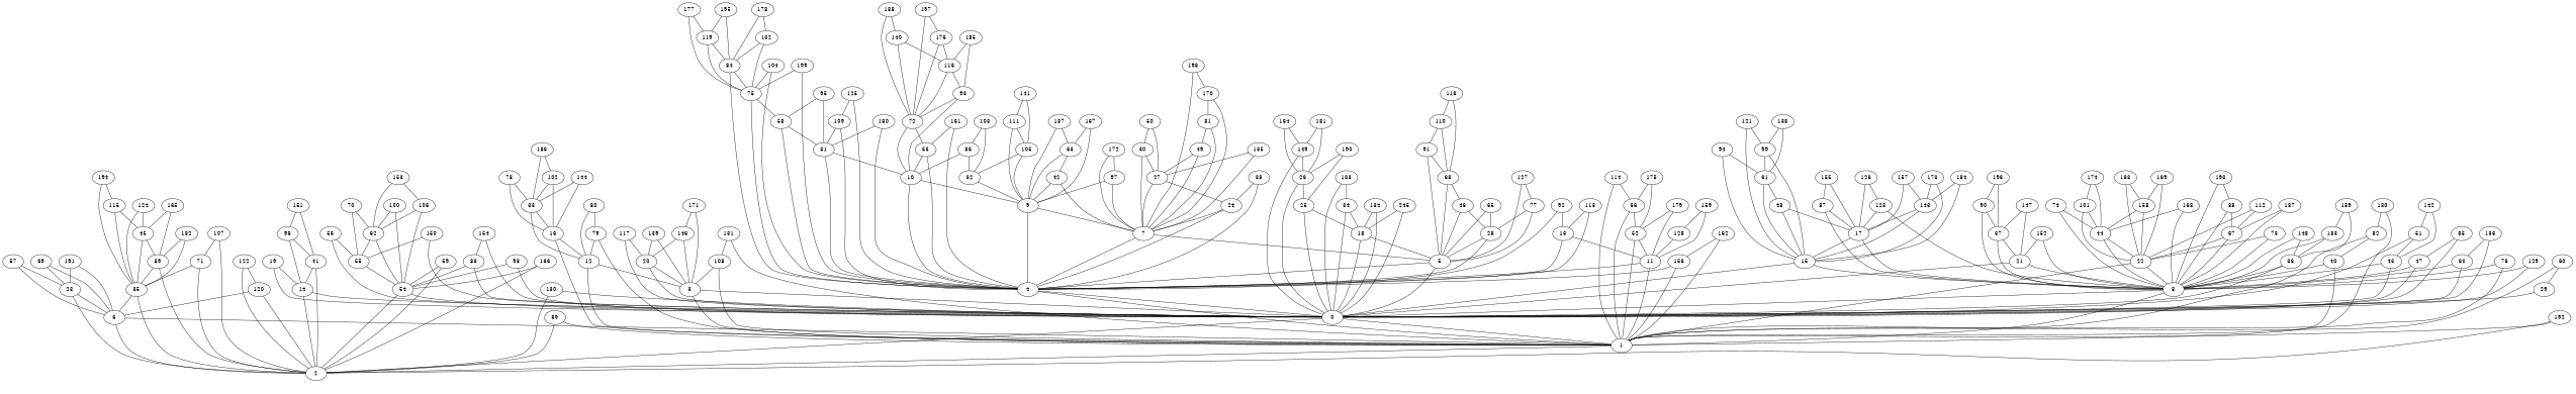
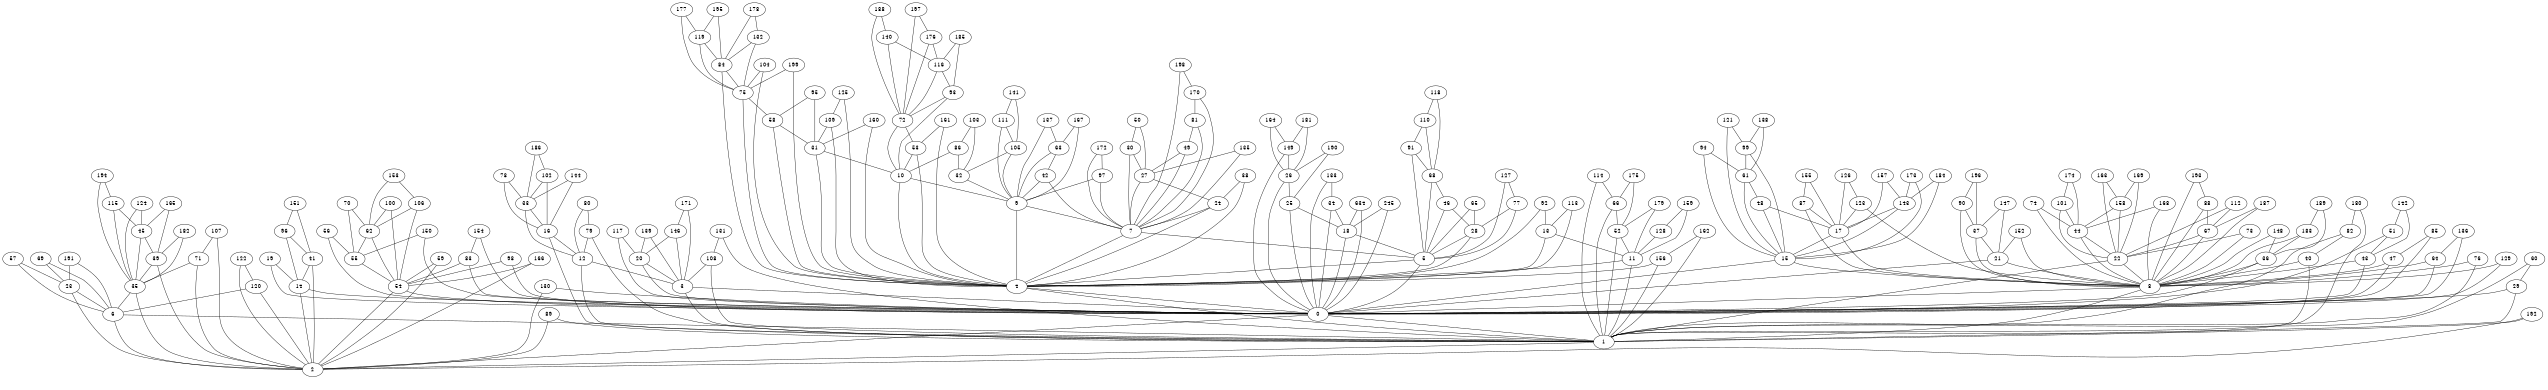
  graph {
    0
    1
    2
    3
    4
    5
    6
    7
    8
    9
    10
    11
    12
    13
    14
    15
    16
    17
    18
    19
    20
    21
    22
    23
    24
    25
    26
    27
    28
    29
    30
    31
    32
    33
    34
    35
    36
    37
    38
    39
    40
    41
    42
    43
    44
    45
    46
    47
    48
    49
    50
    51
    52
    53
    54
    55
    56
    57
    58
    59
    60
    61
    62
    63
    64
    65
    66
    67
    68
    69
    70
    71
    72
    73
    74
    75
    76
    77
    78
    79
    80
    81
    82
    83
    84
    85
    86
    87
    88
    89
    90
    91
    92
    93
    94
    95
    96
    97
    98
    99
    100
    101
    102
    103
    104
    105
    106
    107
    108
    109
    110
    111
    112
    113
    114
    115
    116
    117
    118
    119
    120
    121
    122
    123
    124
    125
    126
    127
    128
    129
    130
    131
    132
    133
-   134
+   134 [label=634]
    135
    136
    137
    138
    139
    140
    141
    142
    143
    144
    n146 [label=245]
    146
    147
    148
    149
    150
    151
    152
    153
    154
    155
    156
    157
    158
    159
    160
    161
    162
    163
    164
    165
    166
    167
    168
    169
    170
    171
    172
    173
    174
    175
    176
    177
    178
    179
    180
    181
    182
    183
    184
    185
    186
    187
    188
    189
    190
    191
    192
    193
    194
    195
    196
    197
    198
    199
    0 -- 1
    1 -- 2
    2 -- 0
    3 -- 0
    3 -- 1
    4 -- 0
    4 -- 1
    5 -- 0
    5 -- 4
    6 -- 1
    6 -- 2
    7 -- 4
    7 -- 5
    8 -- 0
    8 -- 1
    9 -- 4
    9 -- 7
    10 -- 4
    10 -- 9
    11 -- 1
    11 -- 4
    12 -- 1
    12 -- 3
    13 -- 4
    13 -- 11
    14 -- 0
    14 -- 2
    15 -- 0
    15 -- 8
    16 -- 1
    16 -- 12
    17 -- 8
    17 -- 15
    18 -- 0
    18 -- 5
    19 -- 0
    19 -- 14
    20 -- 0
    20 -- 3
    21 -- 0
    21 -- 8
    22 -- 1
    22 -- 8
    23 -- 2
    23 -- 6
    24 -- 4
    24 -- 7
    25 -- 0
    25 -- 18
    26 -- 0
    26 -- 25
    27 -- 7
    27 -- 24
    28 -- 4
    28 -- 5
    29 -- 0
+   29 -- 1
    30 -- 7
    30 -- 27
    31 -- 4
    31 -- 10
    32 -- 9
    33 -- 12
    33 -- 16
    34 -- 0
    34 -- 18
    35 -- 2
    35 -- 6
    36 -- 0
    36 -- 8
    37 -- 8
    37 -- 21
    38 -- 4
    38 -- 24
    39 -- 2
    39 -- 35
    40 -- 1
    40 -- 8
    41 -- 2
    41 -- 14
    42 -- 7
    42 -- 9
    43 -- 0
    43 -- 8
    44 -- 8
    44 -- 22
    45 -- 35
    45 -- 39
    46 -- 5
    46 -- 28
    47 -- 0
    47 -- 8
    48 -- 15
    48 -- 17
    49 -- 7
    49 -- 27
    50 -- 27
    50 -- 30
    51 -- 0
    51 -- 43
    52 -- 1
    52 -- 11
    53 -- 4
    53 -- 10
    54 -- 0
    54 -- 2
    55 -- 54
    56 -- 0
    56 -- 55
    57 -- 6
    57 -- 23
    58 -- 4
    58 -- 31
    59 -- 2
    59 -- 54
    60 -- 1
    60 -- 29
    61 -- 15
    61 -- 48
    62 -- 54
    62 -- 55
    63 -- 9
    63 -- 42
    64 -- 0
    64 -- 8
    65 -- 5
    65 -- 28
    66 -- 1
    66 -- 52
    67 -- 8
    67 -- 22
    68 -- 5
    68 -- 46
    69 -- 6
    69 -- 23
    70 -- 55
    70 -- 62
    71 -- 2
    71 -- 35
    72 -- 10
    72 -- 53
    73 -- 8
    73 -- 22
    74 -- 8
    74 -- 44
    75 -- 4
    75 -- 58
    76 -- 1
    76 -- 8
    77 -- 5
    77 -- 28
    78 -- 16
    78 -- 33
    79 -- 1
    79 -- 12
    80 -- 12
    80 -- 79
    81 -- 7
    81 -- 49
    82 -- 1
    82 -- 40
    83 -- 0
    83 -- 54
    84 -- 4
    84 -- 75
    85 -- 0
    85 -- 47
    86 -- 10
    86 -- 32
    87 -- 8
    87 -- 17
    88 -- 8
    88 -- 67
    89 -- 1
    89 -- 2
    90 -- 8
    90 -- 37
    91 -- 5
    91 -- 68
    92 -- 4
    92 -- 13
    93 -- 10
    93 -- 72
    94 -- 15
    94 -- 61
    95 -- 31
    95 -- 58
    96 -- 14
    96 -- 41
    97 -- 7
    97 -- 9
    98 -- 0
    98 -- 54
    99 -- 15
    99 -- 61
    100 -- 54
    100 -- 62
    101 -- 22
    101 -- 44
    102 -- 16
    102 -- 33
    103 -- 32
    103 -- 86
    104 -- 4
    104 -- 75
    105 -- 9
    105 -- 32
    106 -- 54
    106 -- 62
    107 -- 2
    107 -- 71
    108 -- 1
    108 -- 3
    109 -- 4
    109 -- 31
    110 -- 68
    110 -- 91
    111 -- 9
    111 -- 105
    112 -- 22
    112 -- 67
    113 -- 4
    113 -- 13
    114 -- 1
    114 -- 66
    115 -- 35
    115 -- 45
    116 -- 72
    116 -- 93
    117 -- 0
    117 -- 20
    118 -- 68
    118 -- 110
    119 -- 75
    119 -- 84
    120 -- 2
    120 -- 6
    121 -- 15
    121 -- 99
    122 -- 2
    122 -- 120
    123 -- 8
    123 -- 17
    124 -- 35
    124 -- 45
    125 -- 4
    125 -- 109
    126 -- 17
    126 -- 123
    127 -- 5
    127 -- 77
    128 -- 11
    129 -- 0
    129 -- 8
    130 -- 0
    130 -- 2
    131 -- 1
    131 -- 108
    132 -- 75
    132 -- 84
    133 -- 0
    133 -- 34
    134 -- 0
    134 -- 18
    135 -- 7
    135 -- 27
    136 -- 0
    136 -- 64
    137 -- 9
    137 -- 63
    138 -- 61
    138 -- 99
    139 -- 3
    139 -- 20
    140 -- 72
    140 -- 116
    141 -- 105
    141 -- 111
    142 -- 43
    142 -- 51
    143 -- 15
    143 -- 17
    144 -- 16
    144 -- 33
    n146 -- 0
    n146 -- 18
    146 -- 3
    146 -- 20
    147 -- 21
    147 -- 37
    148 -- 8
    148 -- 36
    149 -- 0
    149 -- 26
    150 -- 0
    150 -- 55
    151 -- 41
    151 -- 96
    152 -- 8
    152 -- 21
    153 -- 62
    153 -- 106
    154 -- 0
    154 -- 83
    155 -- 17
    155 -- 87
    156 -- 1
    156 -- 4
    157 -- 17
    157 -- 143
    158 -- 22
    158 -- 44
    159 -- 11
    159 -- 128
    160 -- 4
    160 -- 31
    161 -- 4
    161 -- 53
    162 -- 1
    162 -- 156
    163 -- 22
    163 -- 158
    164 -- 26
    164 -- 149
    165 -- 39
    165 -- 45
    166 -- 2
    166 -- 54
    167 -- 9
    167 -- 63
    168 -- 8
    168 -- 44
    169 -- 22
    169 -- 158
    170 -- 7
    170 -- 81
    171 -- 3
    171 -- 146
    172 -- 7
    172 -- 97
    173 -- 15
    173 -- 143
    174 -- 44
    174 -- 101
    175 -- 52
    175 -- 66
    176 -- 72
    176 -- 116
    177 -- 75
    177 -- 119
    178 -- 84
    178 -- 132
    179 -- 11
    179 -- 52
    180 -- 1
    180 -- 82
    181 -- 26
    181 -- 149
    182 -- 35
    182 -- 39
    183 -- 8
    183 -- 36
    184 -- 15
    184 -- 143
    185 -- 93
    185 -- 116
    186 -- 33
    186 -- 102
    187 -- 8
    187 -- 67
    188 -- 72
    188 -- 140
    189 -- 36
    189 -- 183
    190 -- 25
    190 -- 26
    191 -- 6
    191 -- 23
    192 -- 1
    192 -- 2
    193 -- 8
    193 -- 88
    194 -- 35
    194 -- 115
    195 -- 84
    195 -- 119
    196 -- 37
    196 -- 90
    197 -- 72
    197 -- 176
    198 -- 7
    198 -- 170
    199 -- 4
    199 -- 75
  }
